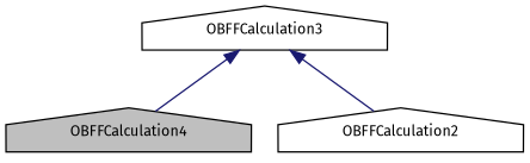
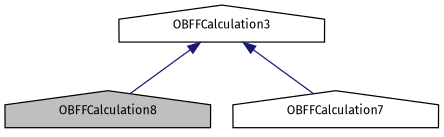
  digraph {
    fontname="Fira Sans"
    node [color=black fillcolor=white fontname="Fira Sans" fontsize=10 shape=house style=filled]
    edge [color=midnightblue dir=back fontname="Fira Sans" fontsize=10 labelfontname=FreeSans labelfontsize=10 style=solid]
-   n1 [fillcolor=grey75 fontcolor=black height=0.2 label=OBFFCalculation4 width=0.4]
+   n1 [fillcolor=grey75 fontcolor=black height=0.2 label=OBFFCalculation8 width=0.4]
    n2 [height=0.2 label=OBFFCalculation3 width=0.4]
-   n3 [height=0.2 label=OBFFCalculation2 width=0.4]
+   n3 [height=0.2 label=OBFFCalculation7 width=0.4]
    n2 -> n1
    n2 -> n3
  }
